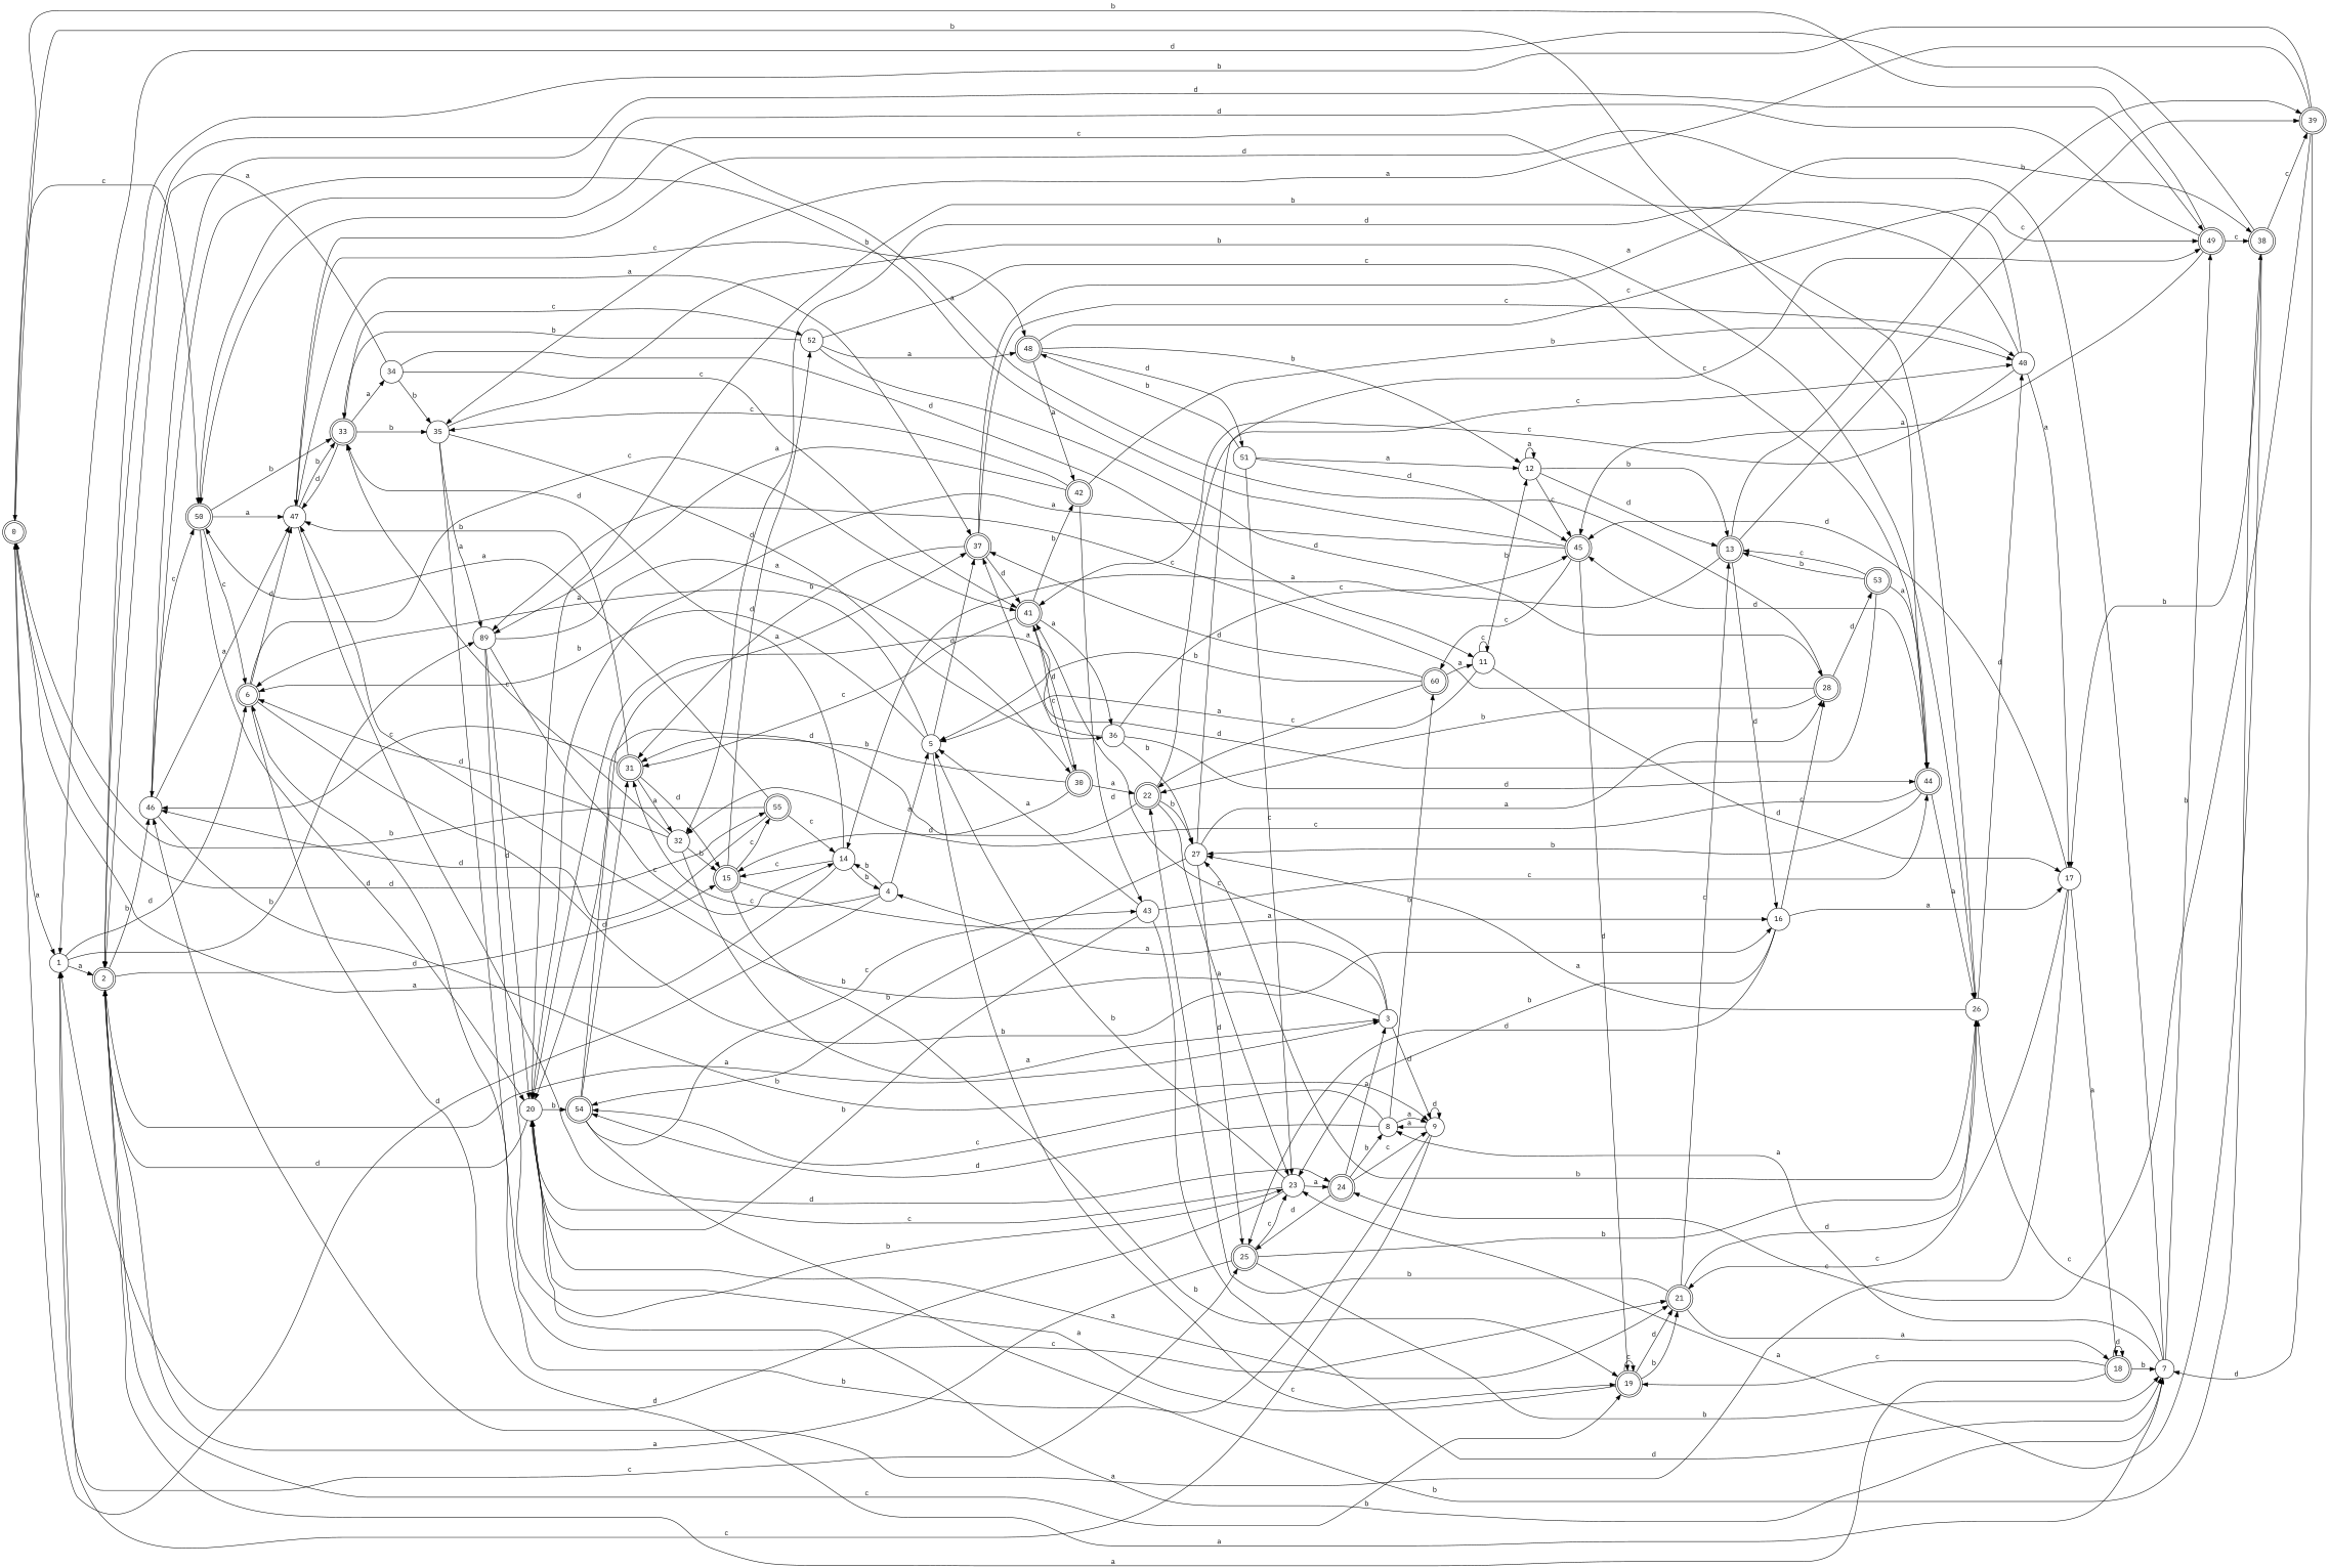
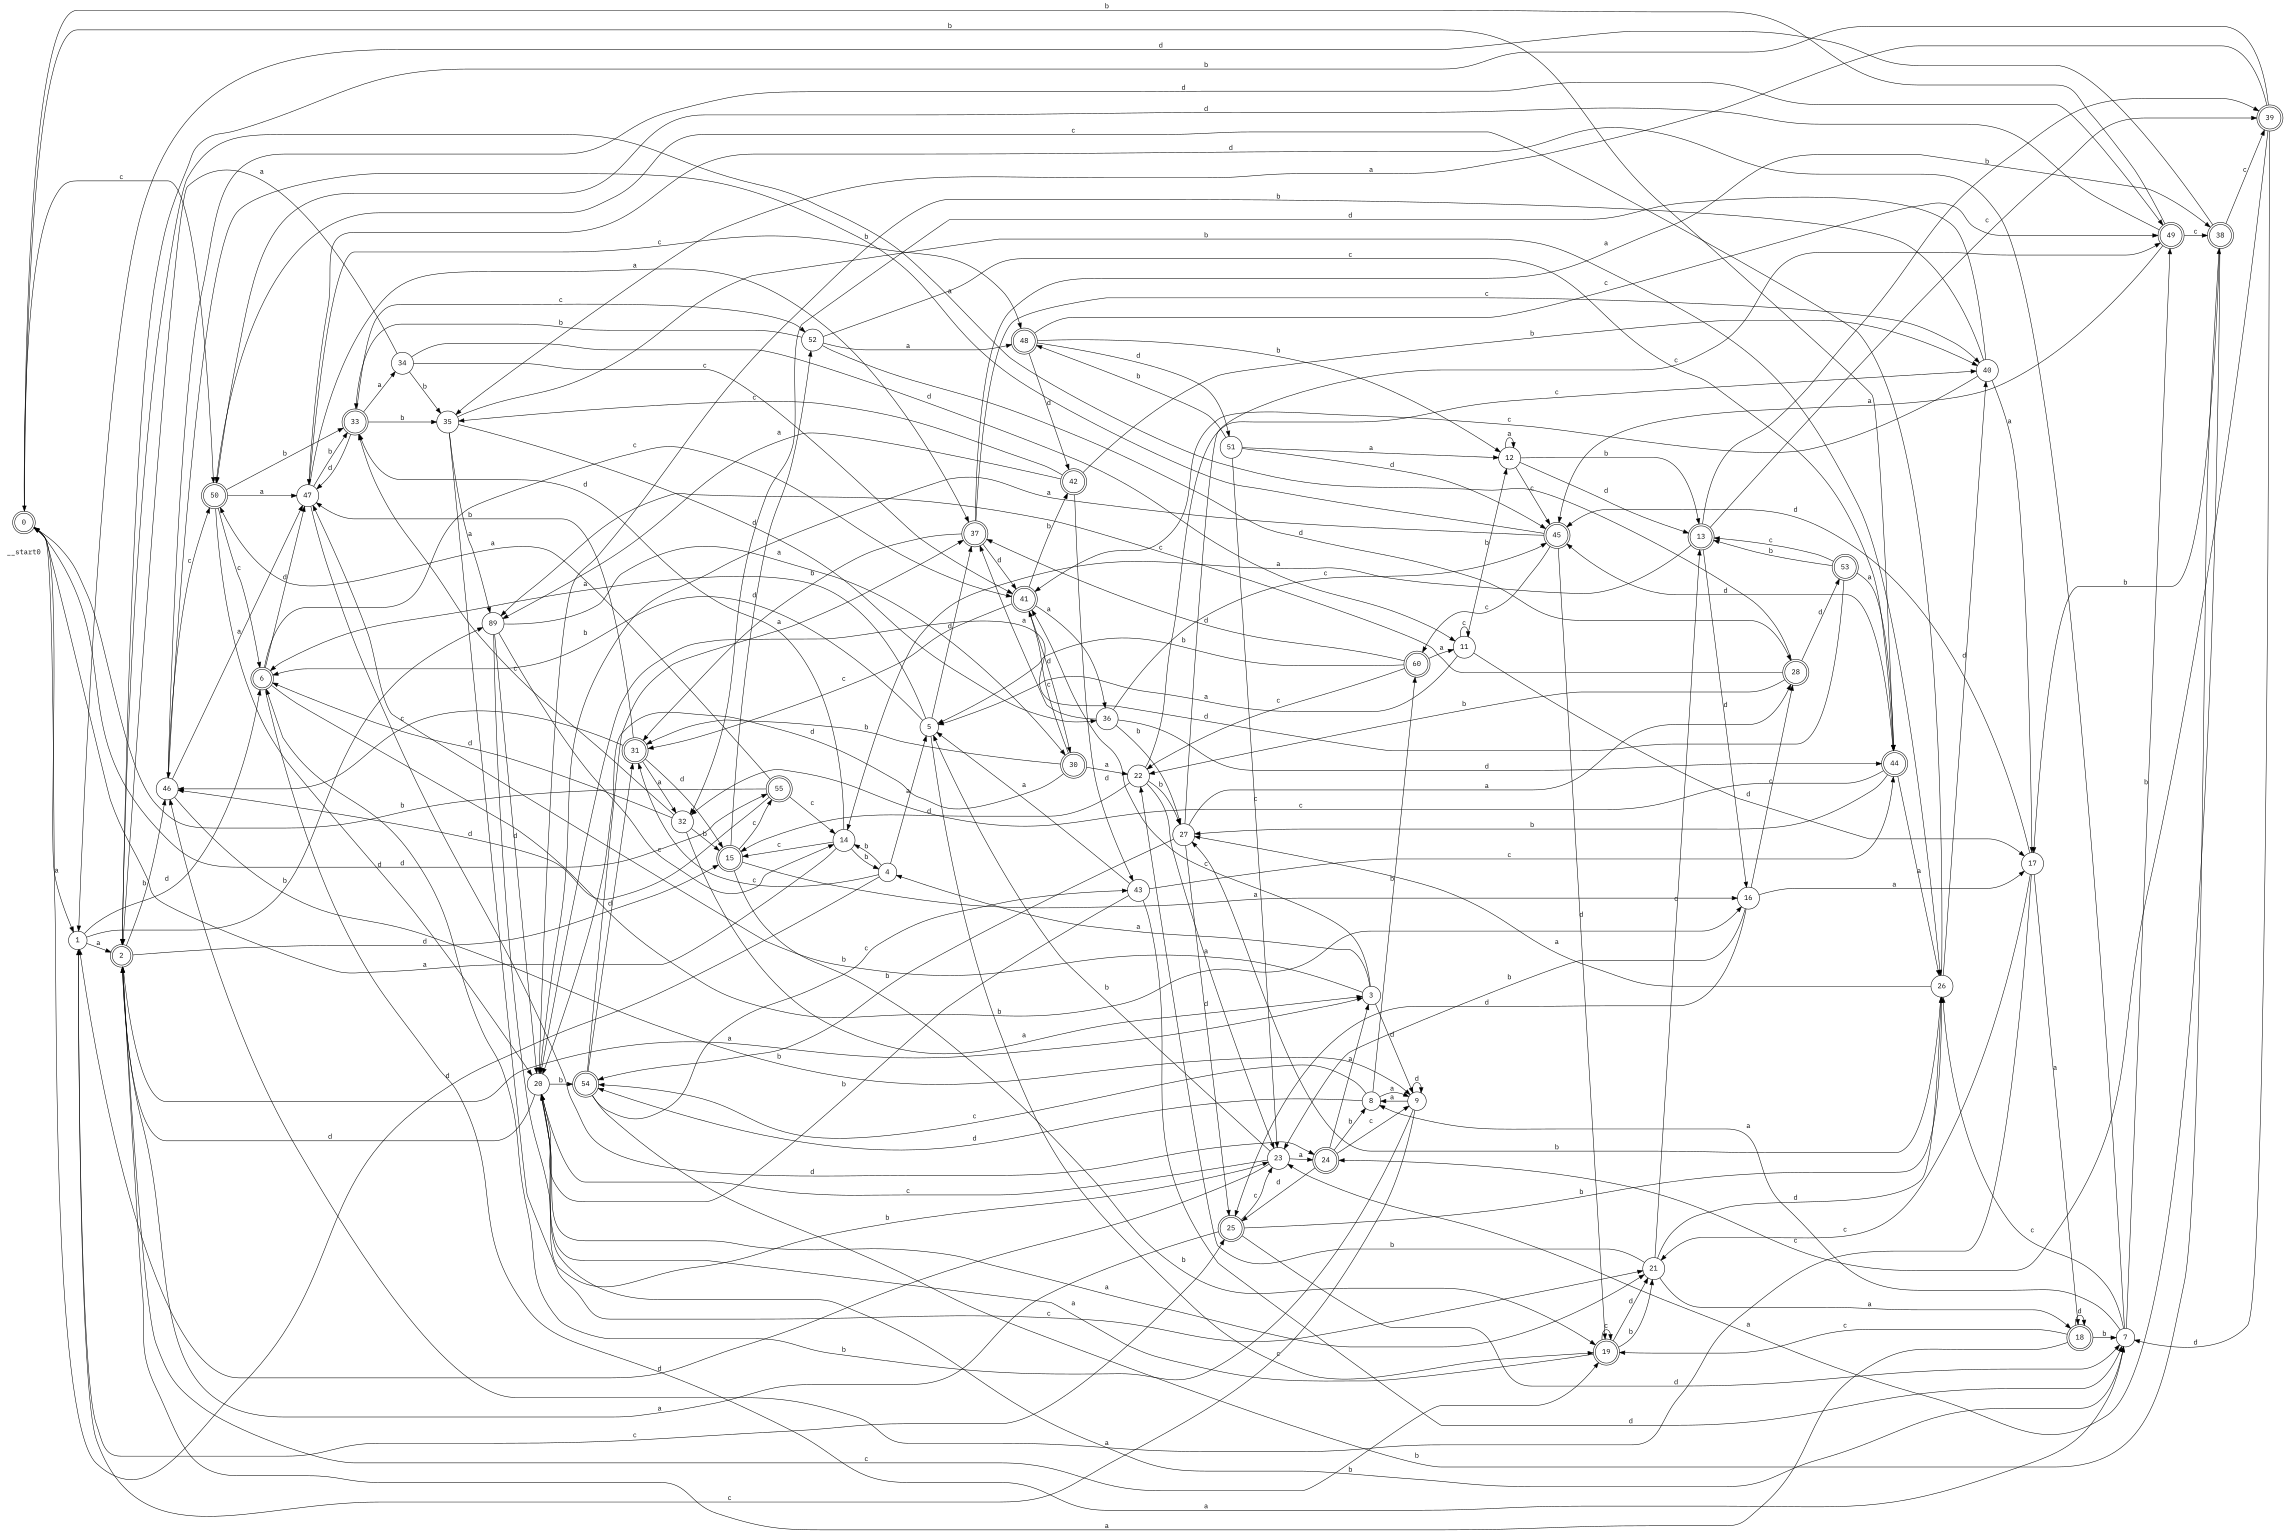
  digraph {
    fontname="IBM Plex Mono"
    rankdir=LR
    node [fontname="IBM Plex Mono" shape=doublecircle color=black fillcolor=white style=filled]
    edge [fontname="IBM Plex Mono"]
+   __start0 [shape=none color="" fillcolor="" style=""]
    n2 [label=0 style="rounded,filled"]
    n3 [label=1 shape=circle]
    n4 [label=44 style="rounded,filled"]
    n5 [label=50 style="rounded,filled"]
    n6 [label=55 style="rounded,filled"]
    n7 [label=2 style="rounded,filled"]
    n8 [label=6 style="rounded,filled"]
    n9 [label=25 style="rounded,filled"]
    n10 [label=89 shape=circle]
    n11 [label=26 shape=circle]
    n12 [label=45 style="rounded,filled"]
    n13 [label=27 shape=circle]
    n14 [label=32 shape=circle]
    n15 [label=47 shape=circle]
    n16 [label=33 style="rounded,filled"]
    n17 [label=20 shape=circle]
    n18 [label=46 shape=circle]
    n19 [label=14 shape=circle]
    n20 [label=3 shape=circle]
    n21 [label=15]
    n22 [label=19 style="rounded,filled"]
    n23 [label=41 style="rounded,filled"]
    n24 [label=7 shape=circle]
    n25 [label=16 shape=circle]
    n26 [label=23 shape=circle]
    n27 [label=30 style="rounded,filled"]
    n28 [label=4 shape=circle]
    n29 [label=9 shape=circle]
    n30 [label=52 shape=circle]
-   n31 [label=21 style="rounded,filled"]
+   n31 [label=21 shape=circle style="rounded,filled"]
    n32 [label=49 style="rounded,filled"]
    n33 [label=5 shape=circle]
    n34 [label=31 style="rounded,filled"]
    n35 [label=8 shape=circle]
    n36 [label=36 shape=circle]
    n37 [label=42 style="rounded,filled"]
    n38 [label=37 style="rounded,filled"]
    n39 [label=24 style="rounded,filled"]
    n40 [label=48 style="rounded,filled"]
    n41 [label=40 shape=circle]
    n42 [label=38 style="rounded,filled"]
    n43 [label=17 shape=circle]
    n44 [label=28 style="rounded,filled"]
    n45 [label=60 style="rounded,filled"]
    n46 [label=54 style="rounded,filled"]
    n47 [label=11 shape=circle]
-   n48 [label=22]
+   n48 [label=22 shape=circle]
    n49 [label=43 shape=circle]
    n50 [label=12 shape=circle]
    n51 [label=13 style="rounded,filled"]
    n52 [label=18 style="rounded,filled"]
    n53 [label=39 style="rounded,filled"]
    n54 [label=35 shape=circle]
    n55 [label=34 shape=circle]
    n56 [label=53 style="rounded,filled"]
    n57 [label=51 shape=circle]
    n2 -> n3 [label=a]
    n2 -> n4 [label=b]
    n2 -> n5 [label=c]
    n2 -> n6 [label=d]
    n3 -> n7 [label=a]
    n3 -> n8 [label=d]
    n3 -> n9 [label=c]
    n3 -> n10 [label=b]
    n4 -> n11 [label=a]
    n4 -> n12 [label=d]
    n4 -> n13 [label=b]
    n4 -> n14 [label=c]
    n5 -> n8 [label=c]
    n5 -> n15 [label=a]
    n5 -> n16 [label=b]
    n5 -> n17 [label=d]
    n6 -> n2 [label=b]
    n6 -> n5 [label=a]
    n6 -> n18 [label=d]
    n6 -> n19 [label=c]
    n7 -> n18 [label=b]
    n7 -> n20 [label=a]
    n7 -> n21 [label=d]
    n7 -> n22 [label=c]
    n8 -> n15 [label=d]
    n8 -> n23 [label=c]
    n8 -> n24 [label=a]
    n8 -> n25 [label=b]
    n9 -> n7 [label=a]
    n9 -> n11 [label=b]
-   n9 -> n24 [label=b]
+   n9 -> n24 [label=d]
    n9 -> n26 [label=c]
    n10 -> n17 [label=d]
    n10 -> n19 [label=c]
    n10 -> n26 [label=b]
    n10 -> n27 [label=a]
    n11 -> n5 [label=c]
    n11 -> n13 [label=a]
    n11 -> n13 [label=b]
    n11 -> n41 [label=d]
    n12 -> n17 [label=a]
    n12 -> n18 [label=b]
    n12 -> n22 [label=d]
    n12 -> n45 [label=c]
    n13 -> n9 [label=d]
    n13 -> n32 [label=c]
    n13 -> n44 [label=a]
    n13 -> n46 [label=b]
    n14 -> n8 [label=d]
    n14 -> n16 [label=c]
    n14 -> n20 [label=a]
    n14 -> n21 [label=b]
    n15 -> n16 [label=b]
    n15 -> n38 [label=a]
    n15 -> n39 [label=d]
    n15 -> n40 [label=c]
    n16 -> n15 [label=d]
    n16 -> n30 [label=c]
    n16 -> n54 [label=b]
    n16 -> n55 [label=a]
    n17 -> n7 [label=d]
    n17 -> n24 [label=b]
    n17 -> n31 [label=a]
    n17 -> n46 [label=b]
    n18 -> n5 [label=c]
    n18 -> n15 [label=a]
    n18 -> n29 [label=b]
    n18 -> n32 [label=d]
    n19 -> n2 [label=a]
    n19 -> n16 [label=d]
    n19 -> n21 [label=c]
    n19 -> n28 [label=b]
    n20 -> n15 [label=b]
    n20 -> n23 [label=c]
    n20 -> n28 [label=a]
    n20 -> n29 [label=d]
    n21 -> n6 [label=c]
    n21 -> n22 [label=b]
    n21 -> n25 [label=a]
    n21 -> n30 [label=d]
    n22 -> n17 [label=a]
    n22 -> n22 [label=c]
    n22 -> n31 [label=b]
    n22 -> n31 [label=d]
    n23 -> n27 [label=d]
    n23 -> n34 [label=c]
    n23 -> n36 [label=a]
    n23 -> n37 [label=b]
    n24 -> n11 [label=c]
    n24 -> n15 [label=d]
    n24 -> n32 [label=b]
    n24 -> n35 [label=a]
    n25 -> n9 [label=d]
    n25 -> n26 [label=b]
    n25 -> n43 [label=a]
    n25 -> n44 [label=c]
    n26 -> n3 [label=d]
    n26 -> n17 [label=c]
    n26 -> n33 [label=b]
    n26 -> n39 [label=a]
    n27 -> n17 [label=d]
    n27 -> n23 [label=c]
    n27 -> n34 [label=b]
    n27 -> n48 [label=a]
    n28 -> n2 [label=d]
    n28 -> n19 [label=b]
    n28 -> n33 [label=a]
    n28 -> n34 [label=c]
    n29 -> n3 [label=c]
    n29 -> n8 [label=b]
    n29 -> n29 [label=d]
    n29 -> n35 [label=a]
    n30 -> n4 [label=c]
    n30 -> n16 [label=b]
    n30 -> n40 [label=a]
    n30 -> n44 [label=d]
    n31 -> n11 [label=d]
    n31 -> n48 [label=b]
    n31 -> n51 [label=c]
    n31 -> n52 [label=a]
    n32 -> n2 [label=b]
    n32 -> n5 [label=d]
    n32 -> n12 [label=a]
    n32 -> n42 [label=c]
    n33 -> n8 [label=a]
    n33 -> n8 [label=b]
    n33 -> n22 [label=c]
    n33 -> n38 [label=d]
    n34 -> n14 [label=a]
    n34 -> n15 [label=b]
    n34 -> n18 [label=c]
    n34 -> n21 [label=d]
    n35 -> n29 [label=a]
    n35 -> n45 [label=b]
    n35 -> n46 [label=c]
    n35 -> n46 [label=d]
    n36 -> n4 [label=d]
    n36 -> n12 [label=c]
    n36 -> n13 [label=b]
    n36 -> n38 [label=a]
    n37 -> n10 [label=a]
    n37 -> n41 [label=b]
    n37 -> n49 [label=d]
    n37 -> n54 [label=c]
    n38 -> n23 [label=d]
    n38 -> n34 [label=b]
    n38 -> n41 [label=c]
    n38 -> n42 [label=a]
    n39 -> n9 [label=d]
    n39 -> n20 [label=a]
    n39 -> n29 [label=c]
    n39 -> n35 [label=b]
    n40 -> n32 [label=c]
-   n40 -> n37 [label=a]
+   n40 -> n37 [label=d]
    n40 -> n50 [label=b]
    n40 -> n57 [label=d]
    n41 -> n14 [label=d]
    n41 -> n17 [label=b]
    n41 -> n23 [label=c]
    n41 -> n43 [label=a]
    n42 -> n3 [label=d]
    n42 -> n26 [label=a]
    n42 -> n43 [label=b]
    n42 -> n53 [label=c]
    n43 -> n12 [label=d]
    n43 -> n18 [label=a]
    n43 -> n31 [label=c]
    n43 -> n52 [label=a]
    n44 -> n7 [label=a]
    n44 -> n10 [label=c]
    n44 -> n48 [label=b]
    n44 -> n56 [label=d]
    n45 -> n33 [label=b]
    n45 -> n38 [label=d]
    n45 -> n47 [label=a]
    n45 -> n48 [label=c]
    n46 -> n34 [label=d]
    n46 -> n38 [label=a]
    n46 -> n42 [label=b]
    n46 -> n49 [label=c]
    n47 -> n33 [label=a]
    n47 -> n43 [label=d]
    n47 -> n47 [label=c]
    n47 -> n50 [label=b]
    n48 -> n13 [label=b]
    n48 -> n21 [label=d]
    n48 -> n26 [label=a]
    n48 -> n41 [label=c]
    n49 -> n4 [label=c]
    n49 -> n17 [label=b]
    n49 -> n24 [label=d]
    n49 -> n33 [label=a]
    n50 -> n12 [label=c]
    n50 -> n50 [label=a]
    n50 -> n51 [label=b]
    n50 -> n51 [label=d]
    n51 -> n19 [label=a]
    n51 -> n25 [label=d]
    n51 -> n53 [label=b]
    n51 -> n53 [label=c]
    n52 -> n7 [label=a]
    n52 -> n22 [label=c]
    n52 -> n24 [label=b]
    n52 -> n52 [label=d]
    n53 -> n7 [label=b]
    n53 -> n24 [label=d]
    n53 -> n39 [label=c]
    n53 -> n54 [label=a]
    n54 -> n10 [label=a]
    n54 -> n11 [label=b]
    n54 -> n31 [label=c]
    n54 -> n36 [label=d]
    n55 -> n7 [label=a]
    n55 -> n23 [label=c]
    n55 -> n47 [label=d]
    n55 -> n54 [label=b]
    n56 -> n4 [label=a]
    n56 -> n17 [label=d]
    n56 -> n51 [label=b]
    n56 -> n51 [label=c]
    n57 -> n12 [label=d]
    n57 -> n26 [label=c]
    n57 -> n40 [label=b]
    n57 -> n50 [label=a]
  }
